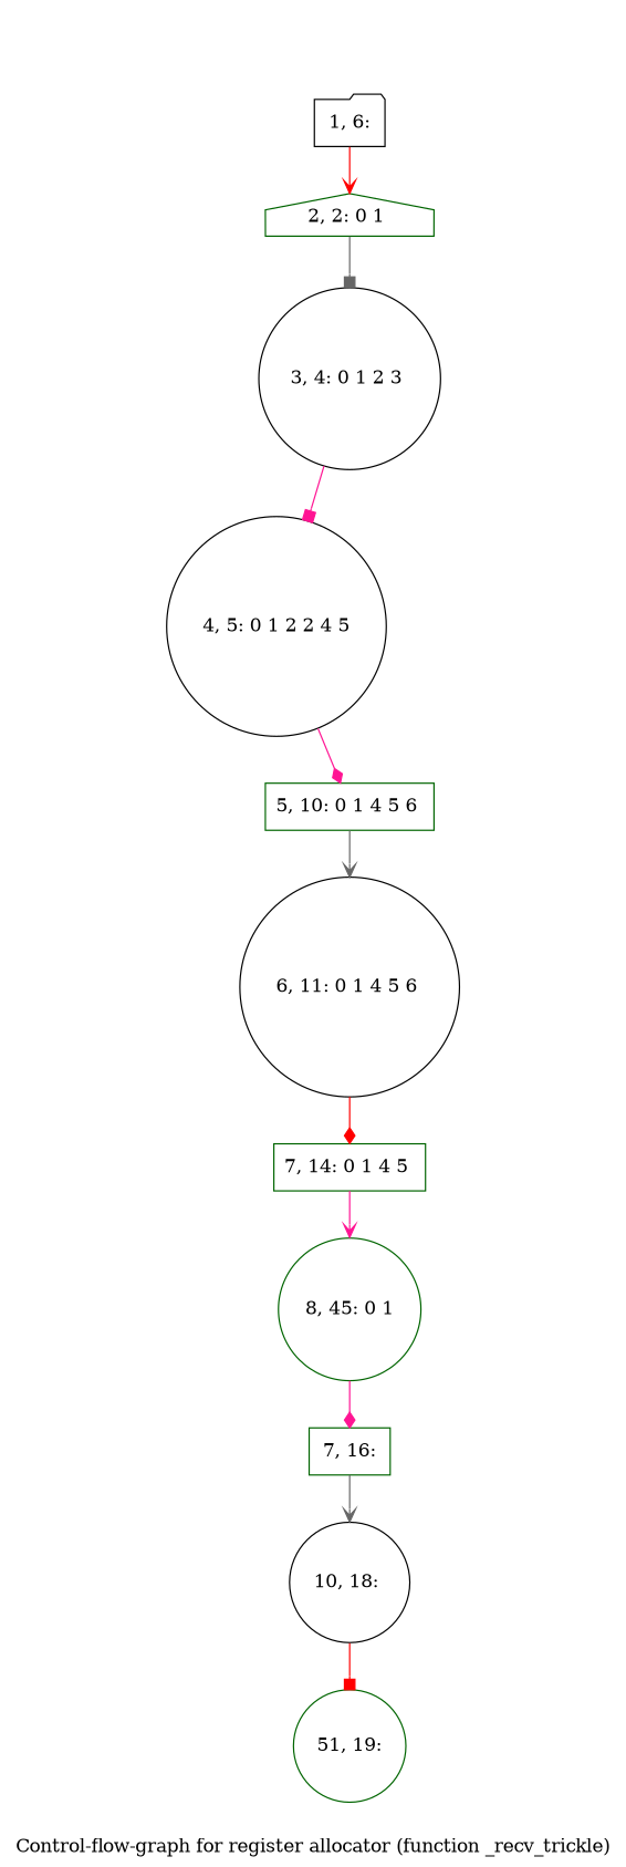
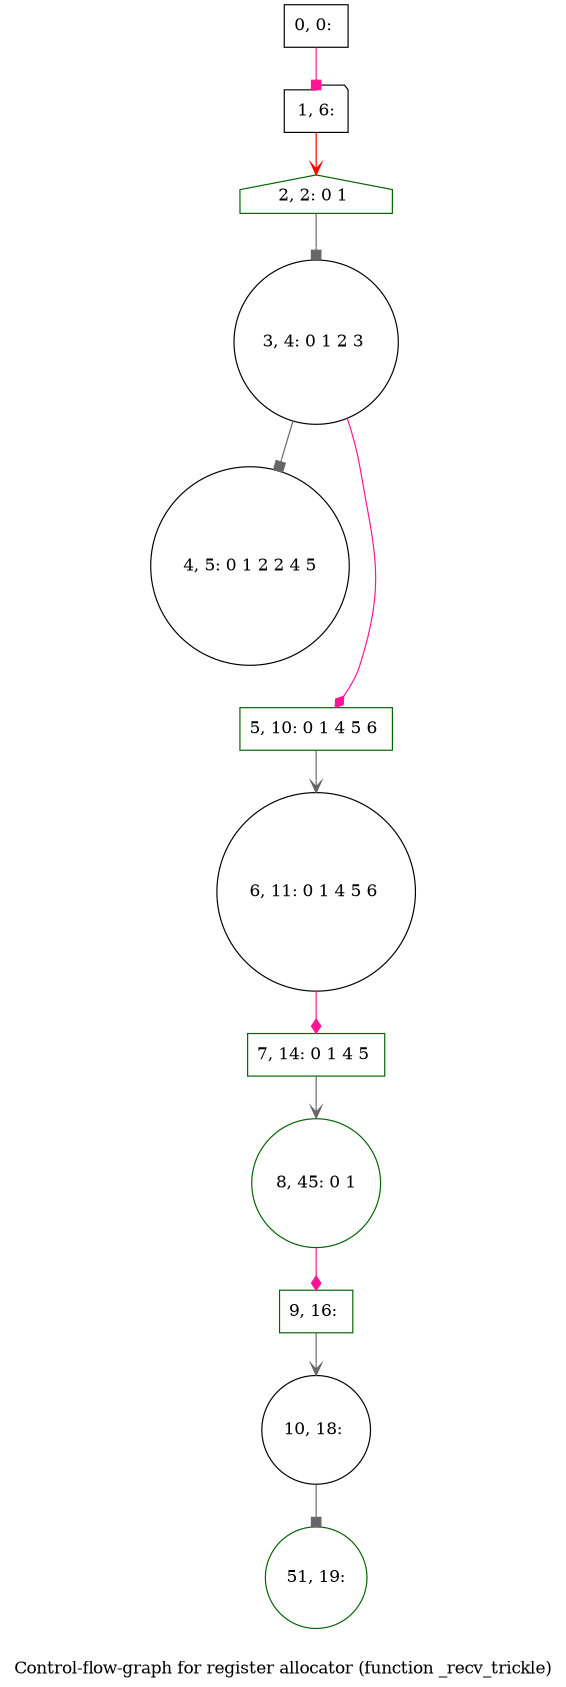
  digraph {
    label="Control-flow-graph for register allocator (function _recv_trickle)"
    node [color=black shape=circle]
    edge [arrowhead=box color=deeppink]
+   n1 [label="0, 0: " shape=box]
    n2 [label="1, 6:" shape=folder]
    n3 [color=darkgreen label="2, 2: 0 1 " shape=house]
    n4 [label="3, 4: 0 1 2 3 "]
    n5 [label="4, 5: 0 1 2 2 4 5"]
    n6 [color=darkgreen label="5, 10: 0 1 4 5 6 " shape=box]
    n7 [label="6, 11: 0 1 4 5 6 "]
    n8 [color=darkgreen label="7, 14: 0 1 4 5 " shape=box]
    n9 [color=darkgreen label="8, 45: 0 1"]
    n10 [label="10, 18: "]
    n11 [color=darkgreen label="51, 19:"]
-   n12 [color=darkgreen label="7, 16:" shape=box]
+   n12 [color=darkgreen label="9, 16: " shape=box]
+   n1 -> n2
    n2 -> n3 [arrowhead=vee color=red]
    n3 -> n4 [color=gray40]
-   n4 -> n5
-   n5 -> n6 [arrowhead=diamond]
+   n4 -> n5 [color=gray40]
+   n4 -> n6 [arrowhead=diamond]
    n6 -> n7 [arrowhead=vee color=gray40]
-   n7 -> n8 [arrowhead=diamond color=red]
-   n8 -> n9 [arrowhead=vee]
+   n7 -> n8 [arrowhead=diamond]
+   n8 -> n9 [arrowhead=vee color=gray40]
    n9 -> n12 [arrowhead=diamond]
-   n10 -> n11 [color=red]
+   n10 -> n11 [color=gray40]
    n12 -> n10 [arrowhead=vee color=gray40]
  }
